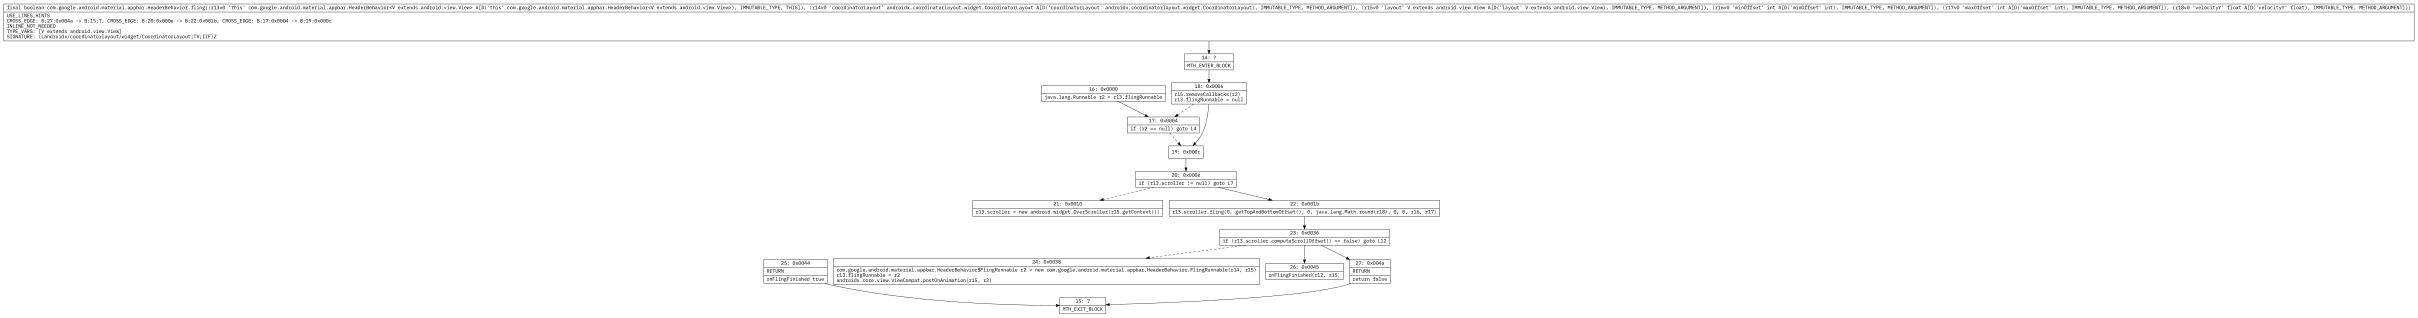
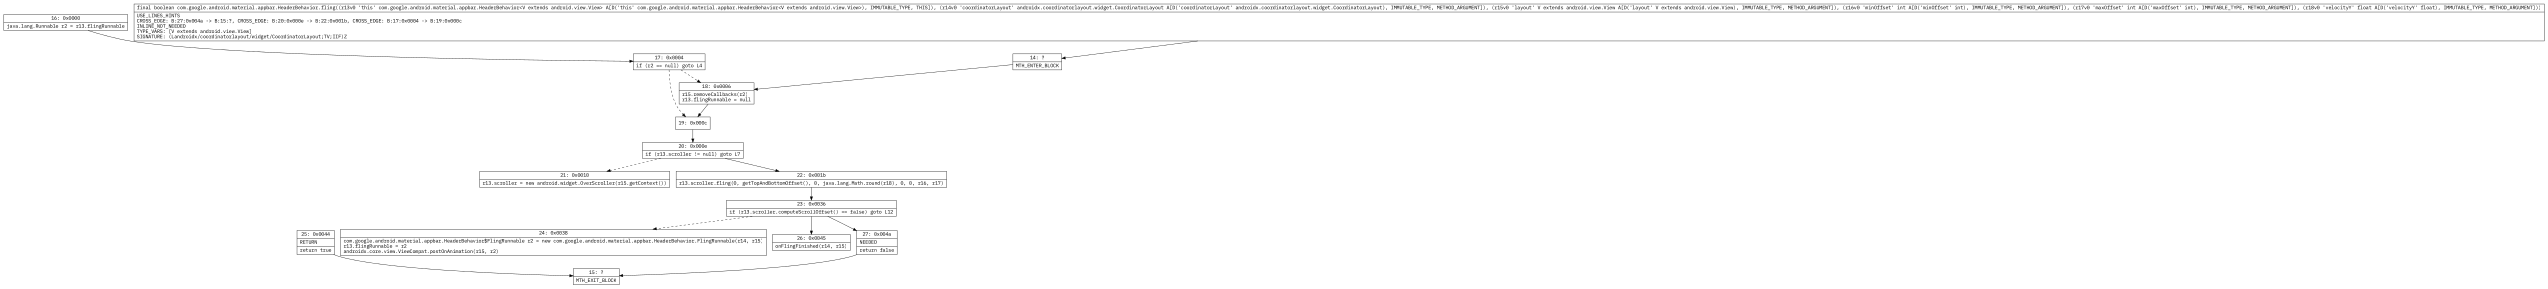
  digraph {
    fontname="IBM Plex Mono"
    node [fontname="IBM Plex Mono" shape=record]
    edge [fontname="IBM Plex Mono"]
    n1 [label="{14\:\ ?|MTH_ENTER_BLOCK\l}"]
    n2 [label="{18\:\ 0x0006|r15.removeCallbacks(r2)\lr13.flingRunnable = null\l}"]
    n3 [label="{16\:\ 0x0000|java.lang.Runnable r2 = r13.flingRunnable\l}"]
    n4 [label="{17\:\ 0x0004|if (r2 == null) goto L4\l}"]
    n5 [label="{19\:\ 0x000c}"]
    n6 [label="{20\:\ 0x000e|if (r13.scroller != null) goto L7\l}"]
    n7 [label="{21\:\ 0x0010|r13.scroller = new android.widget.OverScroller(r15.getContext())\l}"]
    n8 [label="{22\:\ 0x001b|r13.scroller.fling(0, getTopAndBottomOffset(), 0, java.lang.Math.round(r18), 0, 0, r16, r17)\l}"]
    n9 [label="{23\:\ 0x0036|if (r13.scroller.computeScrollOffset() == false) goto L12\l}"]
    n10 [label="{24\:\ 0x0038|com.google.android.material.appbar.HeaderBehavior$FlingRunnable r2 = new com.google.android.material.appbar.HeaderBehavior.FlingRunnable(r14, r15)\lr13.flingRunnable = r2\landroidx.core.view.ViewCompat.postOnAnimation(r15, r2)\l}"]
-   n11 [label="{26\:\ 0x0045|onFlingFinished(r12, r15)\l}"]
-   n12 [label="{27\:\ 0x004a|RETURN\l|return false\l}"]
-   n13 [label="{25\:\ 0x0044|RETURN\l|onFlingFinished true\l}"]
+   n11 [label="{26\:\ 0x0045|onFlingFinished(r14, r15)\l}"]
+   n12 [label="{27\:\ 0x004a|NEEDED\l|return false\l}"]
+   n13 [label="{25\:\ 0x0044|RETURN\l|return true\l}"]
    n14 [label="{15\:\ ?|MTH_EXIT_BLOCK\l}"]
    n15 [label="{final boolean com.google.android.material.appbar.HeaderBehavior.fling((r13v0 'this' com.google.android.material.appbar.HeaderBehavior\<V extends android.view.View\> A[D('this' com.google.android.material.appbar.HeaderBehavior\<V extends android.view.View\>), IMMUTABLE_TYPE, THIS]), (r14v0 'coordinatorLayout' androidx.coordinatorlayout.widget.CoordinatorLayout A[D('coordinatorLayout' androidx.coordinatorlayout.widget.CoordinatorLayout), IMMUTABLE_TYPE, METHOD_ARGUMENT]), (r15v0 'layout' V extends android.view.View A[D('layout' V extends android.view.View), IMMUTABLE_TYPE, METHOD_ARGUMENT]), (r16v0 'minOffset' int A[D('minOffset' int), IMMUTABLE_TYPE, METHOD_ARGUMENT]), (r17v0 'maxOffset' int A[D('maxOffset' int), IMMUTABLE_TYPE, METHOD_ARGUMENT]), (r18v0 'velocityY' float A[D('velocityY' float), IMMUTABLE_TYPE, METHOD_ARGUMENT]))  | USE_LINES_HINTS\lCROSS_EDGE: B:27:0x004a \-\> B:15:?, CROSS_EDGE: B:20:0x000e \-\> B:22:0x001b, CROSS_EDGE: B:17:0x0004 \-\> B:19:0x000c\lINLINE_NOT_NEEDED\lTYPE_VARS: [V extends android.view.View]\lSIGNATURE: (Landroidx\/coordinatorlayout\/widget\/CoordinatorLayout;TV;IIF)Z\l}"]
    n1 -> n2
    n2 -> n5
    n3 -> n4
-   n2 -> n4 [style=dashed]
+   n4 -> n2 [style=dashed]
    n4 -> n5 [style=dashed]
    n5 -> n6
    n6 -> n7 [style=dashed]
    n6 -> n8
    n8 -> n9
    n9 -> n10 [style=dashed]
    n9 -> n11
    n9 -> n12
    n12 -> n14
    n13 -> n14
    n15 -> n1
  }
